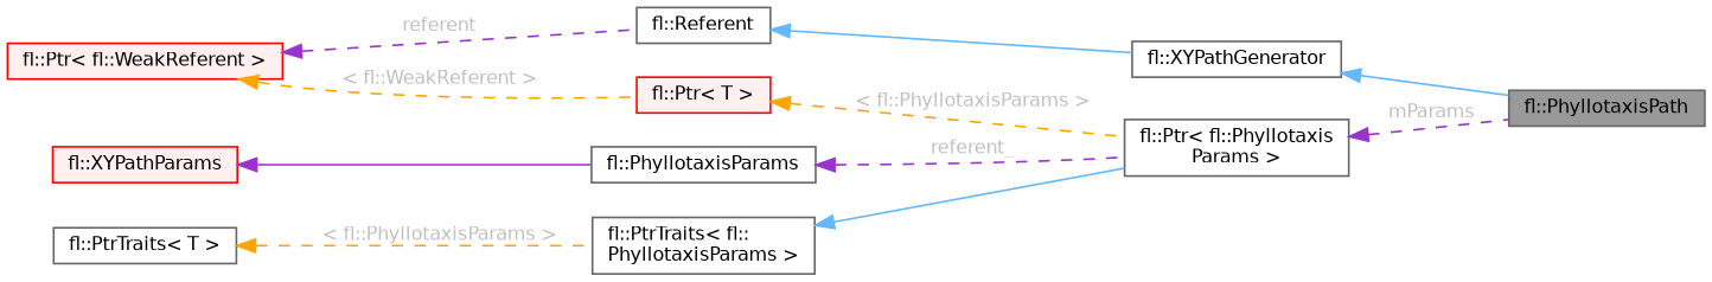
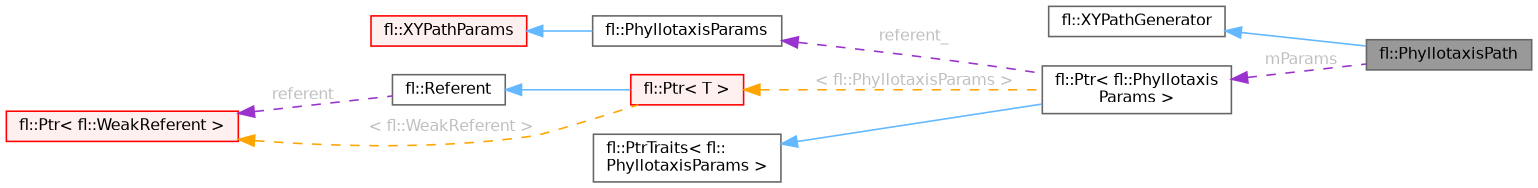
  digraph {
    rankdir=LR
    node [color=gray40 fillcolor=white fontname=Helvetica fontsize=10 shape=box style=filled]
    edge [color=steelblue1 dir=back fontname=Helvetica fontsize=10 labelfontname=Helvetica labelfontsize=10 style=dashed fontcolor=grey]
    n1 [fillcolor=grey60 fontcolor=black height=0.2 label="fl::PhyllotaxisPath" width=0.4]
    n2 [height=0.2 label="fl::XYPathGenerator" width=0.4]
    n3 [height=0.2 label="fl::Referent" width=0.4]
    n4 [color=red fillcolor="#FFF0F0" height=0.2 label="fl::XYPathParams" width=0.4]
    n5 [height=0.2 label="fl::PhyllotaxisParams" width=0.4]
    n6 [color=red fillcolor="#FFF0F0" height=0.2 label="fl::Ptr\< fl::WeakReferent \>" width=0.4]
    n7 [color=red fillcolor="#FFF0F0" height=0.2 label="fl::Ptr\< T \>" width=0.4]
    n8 [height=0.2 label="fl::Ptr\< fl::Phyllotaxis\lParams \>" width=0.4]
    n9 [height=0.2 label="fl::PtrTraits\< fl::\lPhyllotaxisParams \>" width=0.4]
-   n10 [height=0.2 label="fl::PtrTraits\< T \>" width=0.4]
    n2 -> n1 [style=solid fontcolor=""]
-   n3 -> n2 [style=solid fontcolor=""]
-   n4 -> n5 [color=darkorchid3 style=solid fontcolor=""]
+   n3 -> n7 [style=solid fontcolor=""]
+   n4 -> n5 [style=solid fontcolor=""]
    n5 -> n8 [color=darkorchid3 label=" referent_"]
    n6 -> n3 [color=darkorchid3 label=" referent"]
    n6 -> n7 [color=orange label=" \< fl::WeakReferent \>"]
    n7 -> n8 [color=orange label=" \< fl::PhyllotaxisParams \>"]
    n8 -> n1 [color=darkorchid3 label=" mParams"]
    n9 -> n8 [style=solid fontcolor=""]
-   n10 -> n9 [color=orange label=" \< fl::PhyllotaxisParams \>"]
  }
